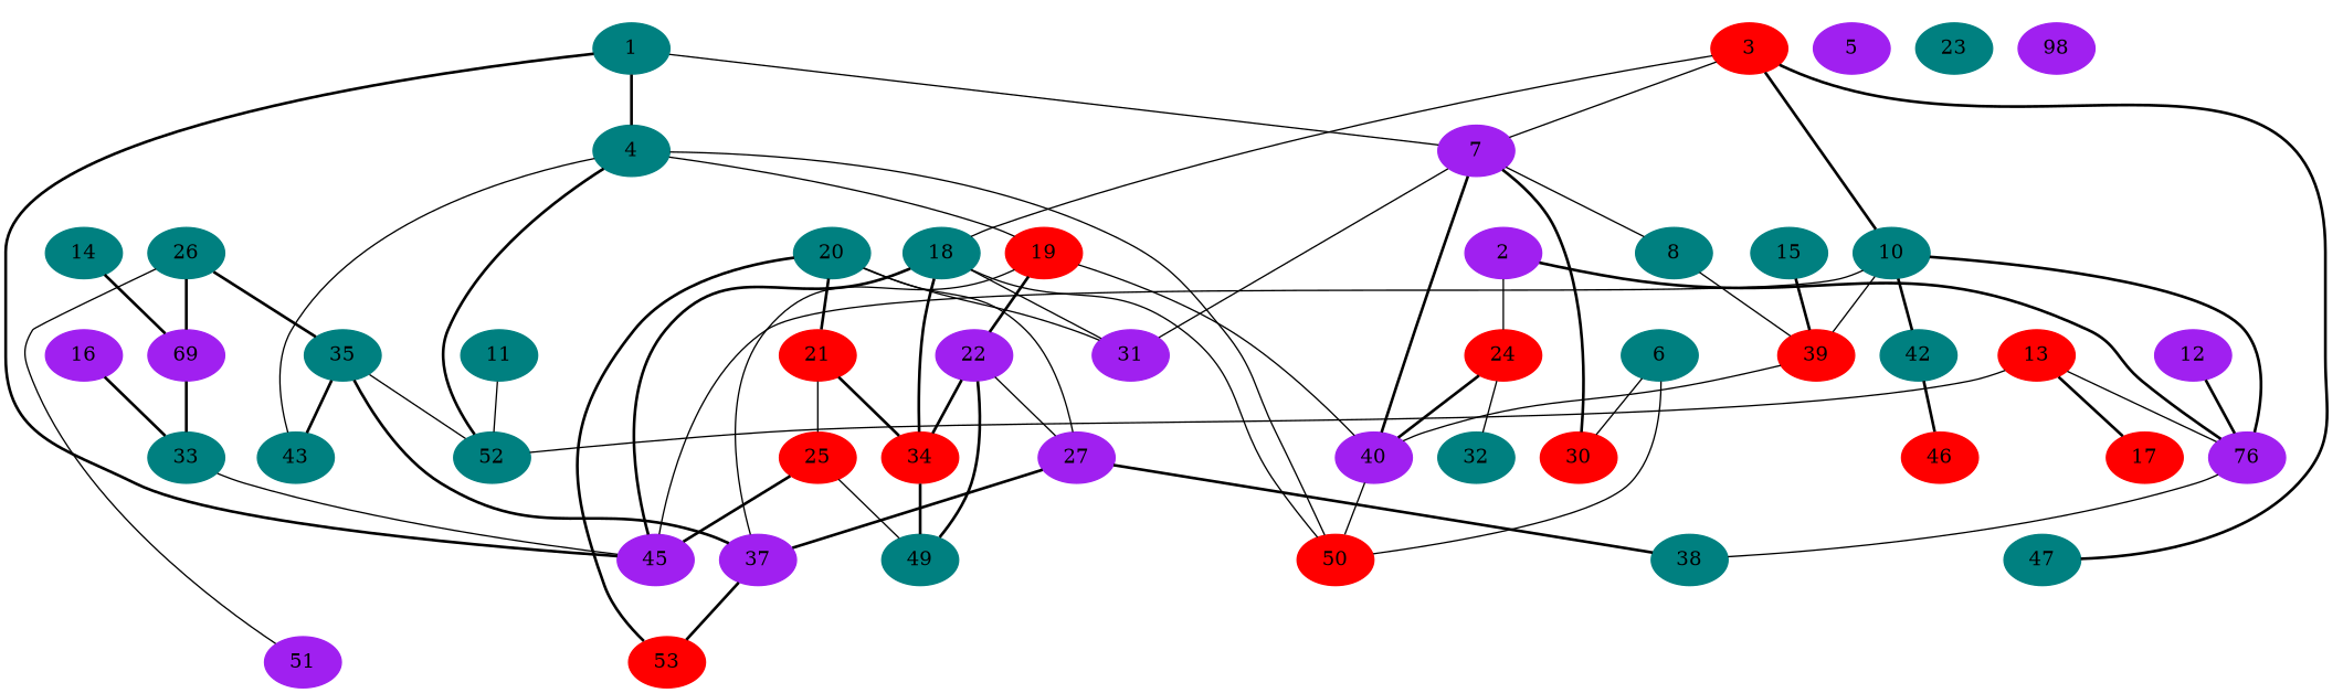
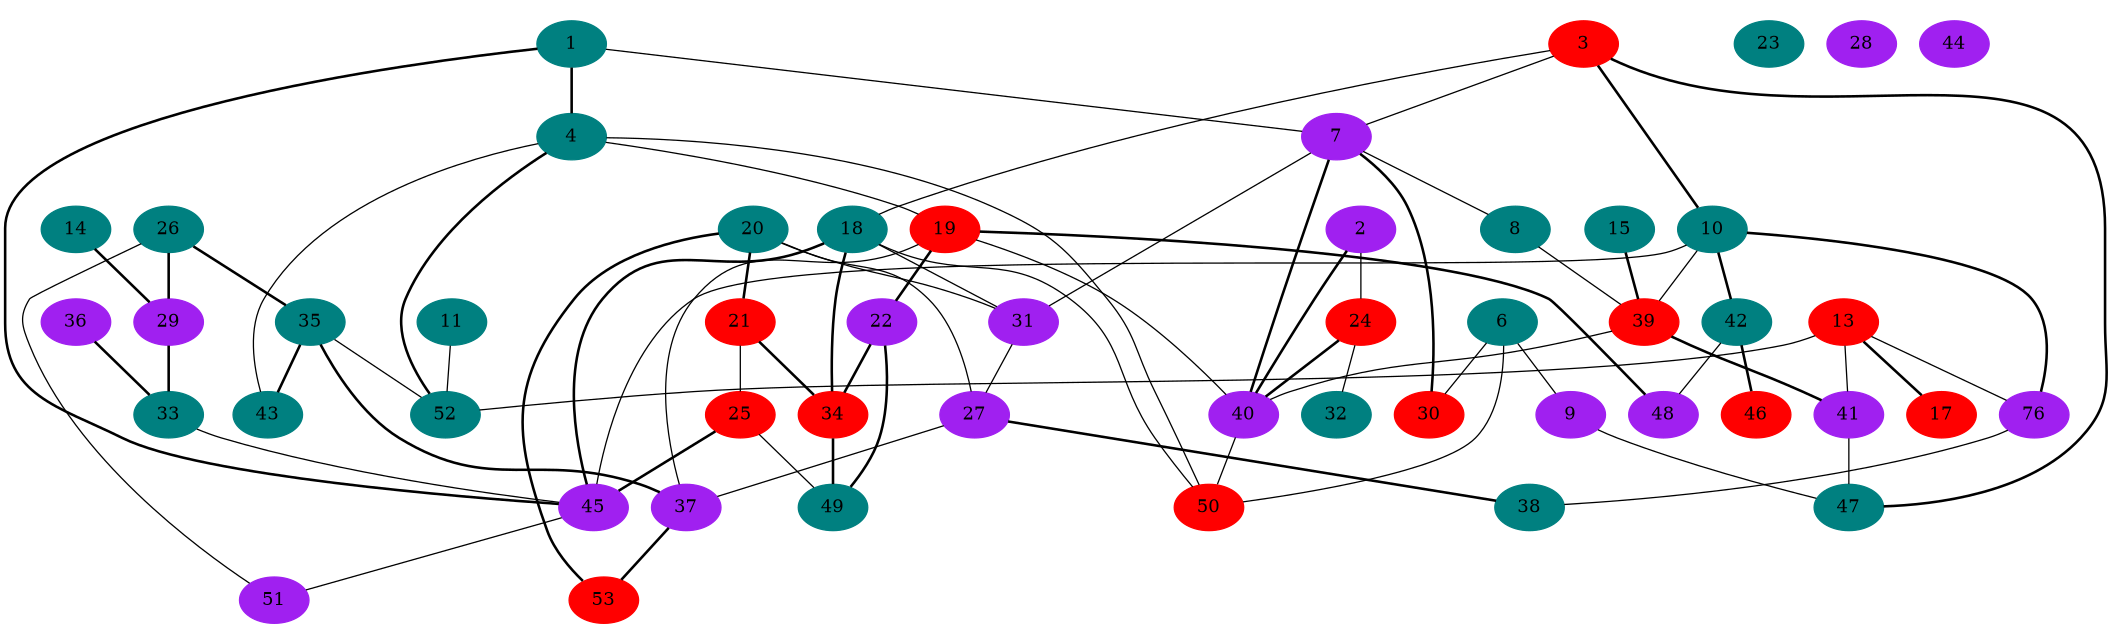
  graph {
    node [color=teal style=filled]
    edge [style=solid]
    1
    4
    7 [color=purple]
    45 [color=purple]
    19 [color=red]
    43
    50 [color=red]
    52
    30 [color=red]
    8
    40 [color=purple]
    31 [color=purple]
    51 [color=purple]
    2 [color=purple]
    24 [color=red]
    n16 [color=purple label=76]
    32
    38
    3 [color=red]
    10
    18
    47
    39 [color=red]
    42
    34 [color=red]
    22 [color=purple]
+   48 [color=purple]
    37 [color=purple]
-   5 [color=purple]
    6
+   9 [color=purple]
    27 [color=purple]
    49
+   41 [color=purple]
    46 [color=red]
    11
-   12 [color=purple]
    13 [color=red]
    17 [color=red]
-   29 [color=purple label=69]
+   29 [color=purple]
    14
    33
    15
-   16 [color=purple]
+   16 [color=purple label=36]
    53 [color=red]
    20
    21 [color=red]
    25 [color=red]
    23
    26
    35
-   28 [color=purple label=98]
+   28 [color=purple]
+   44 [color=purple]
    1 -- 4 [style=bold]
    1 -- 7
    1 -- 45 [style=bold]
    4 -- 19
    4 -- 43
    4 -- 50
    4 -- 52 [style=bold]
    7 -- 30 [style=bold]
    7 -- 8
    7 -- 40 [style=bold]
    7 -- 31
+   45 -- 51
    19 -- 40
    19 -- 22 [style=bold]
+   19 -- 48 [style=bold]
    19 -- 37
    8 -- 39
    40 -- 50
    2 -- 24
-   2 -- n16 [style=bold]
+   2 -- 40 [style=bold]
    24 -- 40 [style=bold]
    24 -- 32
    n16 -- 38
    3 -- 7
    3 -- 10 [style=bold]
    3 -- 18
    3 -- 47 [style=bold]
    10 -- 45
    10 -- n16 [style=bold]
    10 -- 39
    10 -- 42 [style=bold]
    18 -- 45 [style=bold]
    18 -- 50
    18 -- 31
    18 -- 34 [style=bold]
    39 -- 40
+   39 -- 41 [style=bold]
+   42 -- 48
    42 -- 46 [style=bold]
    34 -- 49 [style=bold]
    22 -- 34 [style=bold]
-   22 -- 27
+   31 -- 27
    22 -- 49 [style=bold]
    37 -- 53 [style=bold]
    6 -- 50
    6 -- 30
+   6 -- 9
+   9 -- 47
    27 -- 38 [style=bold]
-   27 -- 37 [style=bold]
+   27 -- 37
+   41 -- 47
    11 -- 52
-   12 -- n16 [style=bold]
    13 -- 52
    13 -- n16
+   13 -- 41
    13 -- 17 [style=bold]
    29 -- 33 [style=bold]
    14 -- 29 [style=bold]
    33 -- 45
    15 -- 39 [style=bold]
    16 -- 33 [style=bold]
    20 -- 31
    20 -- 27
    20 -- 53 [style=bold]
    20 -- 21 [style=bold]
    21 -- 34 [style=bold]
    21 -- 25
    25 -- 45 [style=bold]
    25 -- 49
    26 -- 51
    26 -- 29 [style=bold]
    26 -- 35 [style=bold]
    35 -- 43 [style=bold]
    35 -- 52
    35 -- 37 [style=bold]
  }
